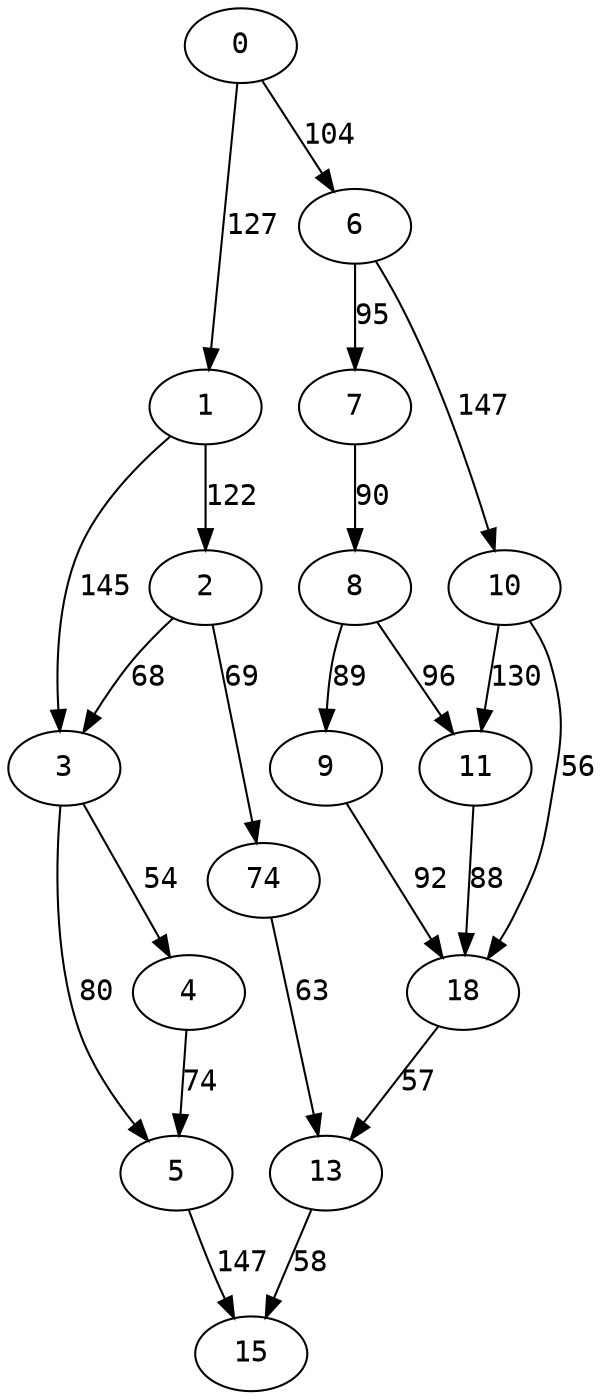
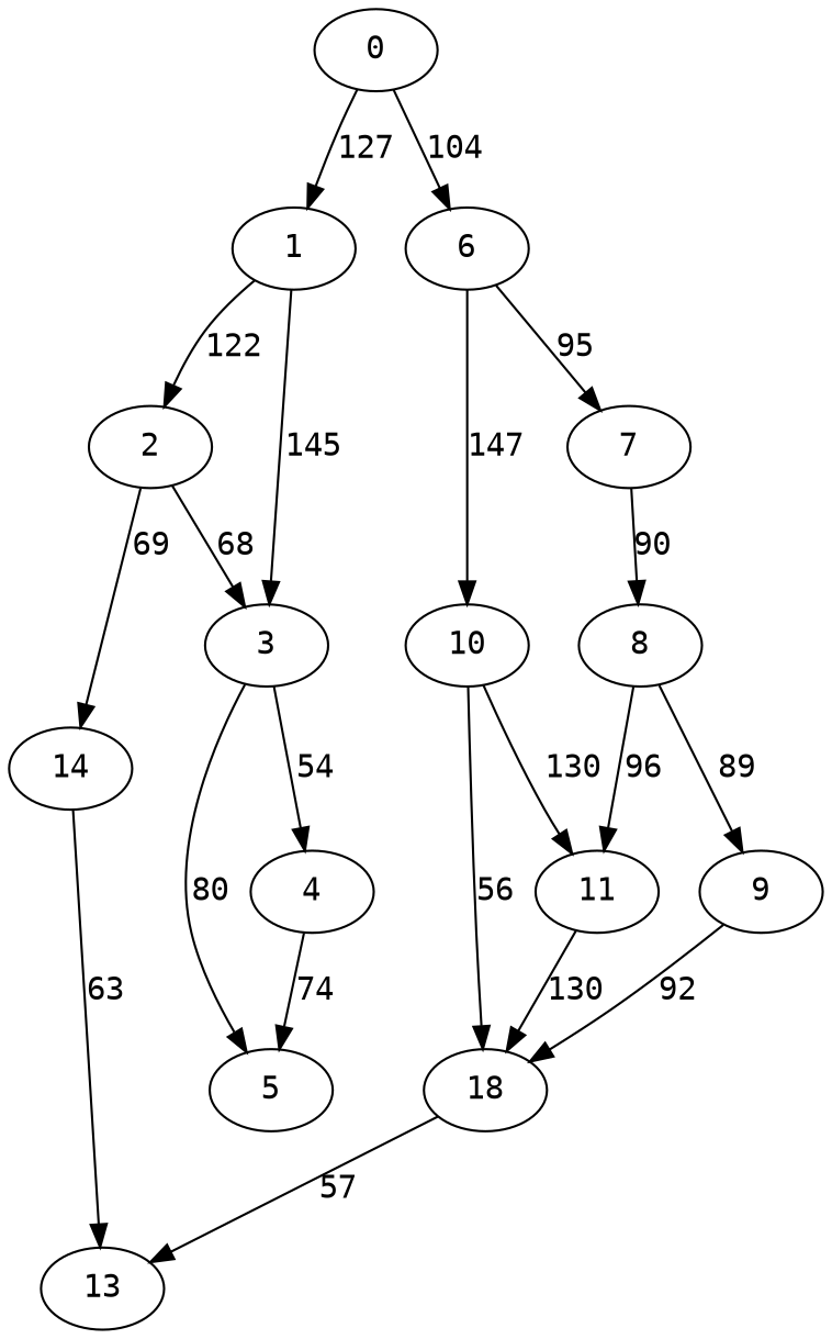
  digraph {
    fontname="DejaVu Sans Mono"
    node [fontname="DejaVu Sans Mono"]
    edge [fontname="DejaVu Sans Mono"]
    0
    1
    6
    2
    3
    10
    7
    11
    n9 [label=18]
-   14 [label=74]
+   14
    4
    5
    8
    13
-   15
    9
    0 -> 1 [label=127]
    0 -> 6 [label=104]
    1 -> 2 [label=122]
    1 -> 3 [label=145]
    6 -> 10 [label=147]
    6 -> 7 [label=95]
    2 -> 3 [label=68]
    2 -> 14 [label=69]
    3 -> 4 [label=54]
    3 -> 5 [label=80]
    10 -> 11 [label=130]
    10 -> n9 [label=56]
    7 -> 8 [label=90]
-   11 -> n9 [label=88]
+   11 -> n9 [label=130]
    n9 -> 13 [label=57]
    14 -> 13 [label=63]
    4 -> 5 [label=74]
-   5 -> 15 [label=147]
    8 -> 11 [label=96]
    8 -> 9 [label=89]
-   13 -> 15 [label=58]
    9 -> n9 [label=92]
  }
